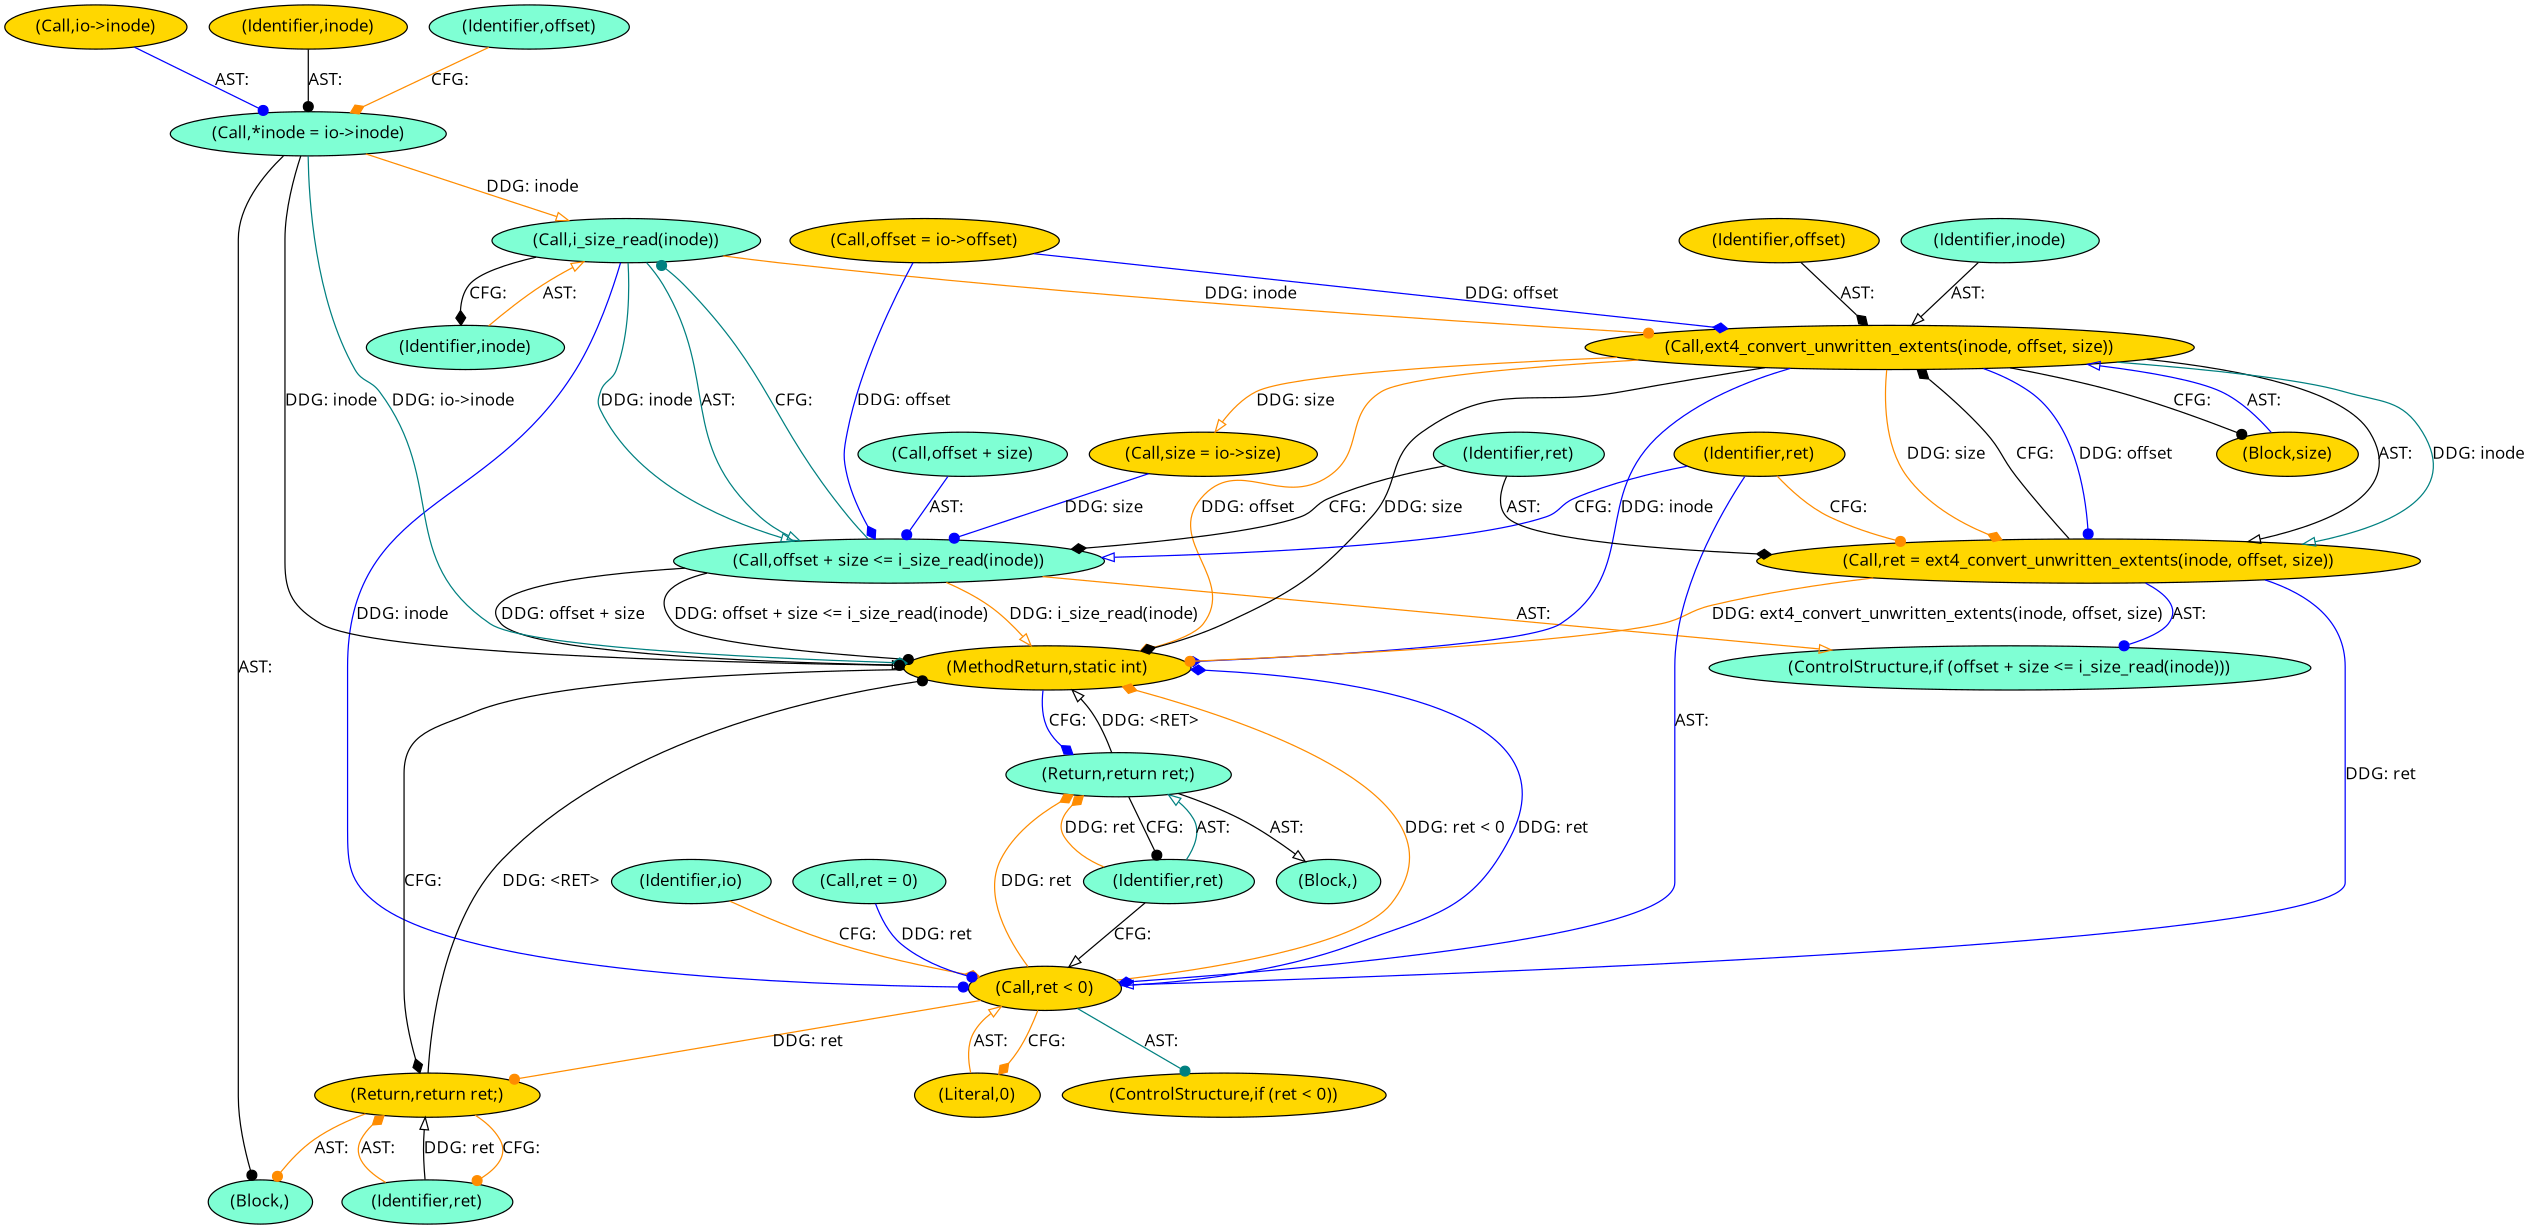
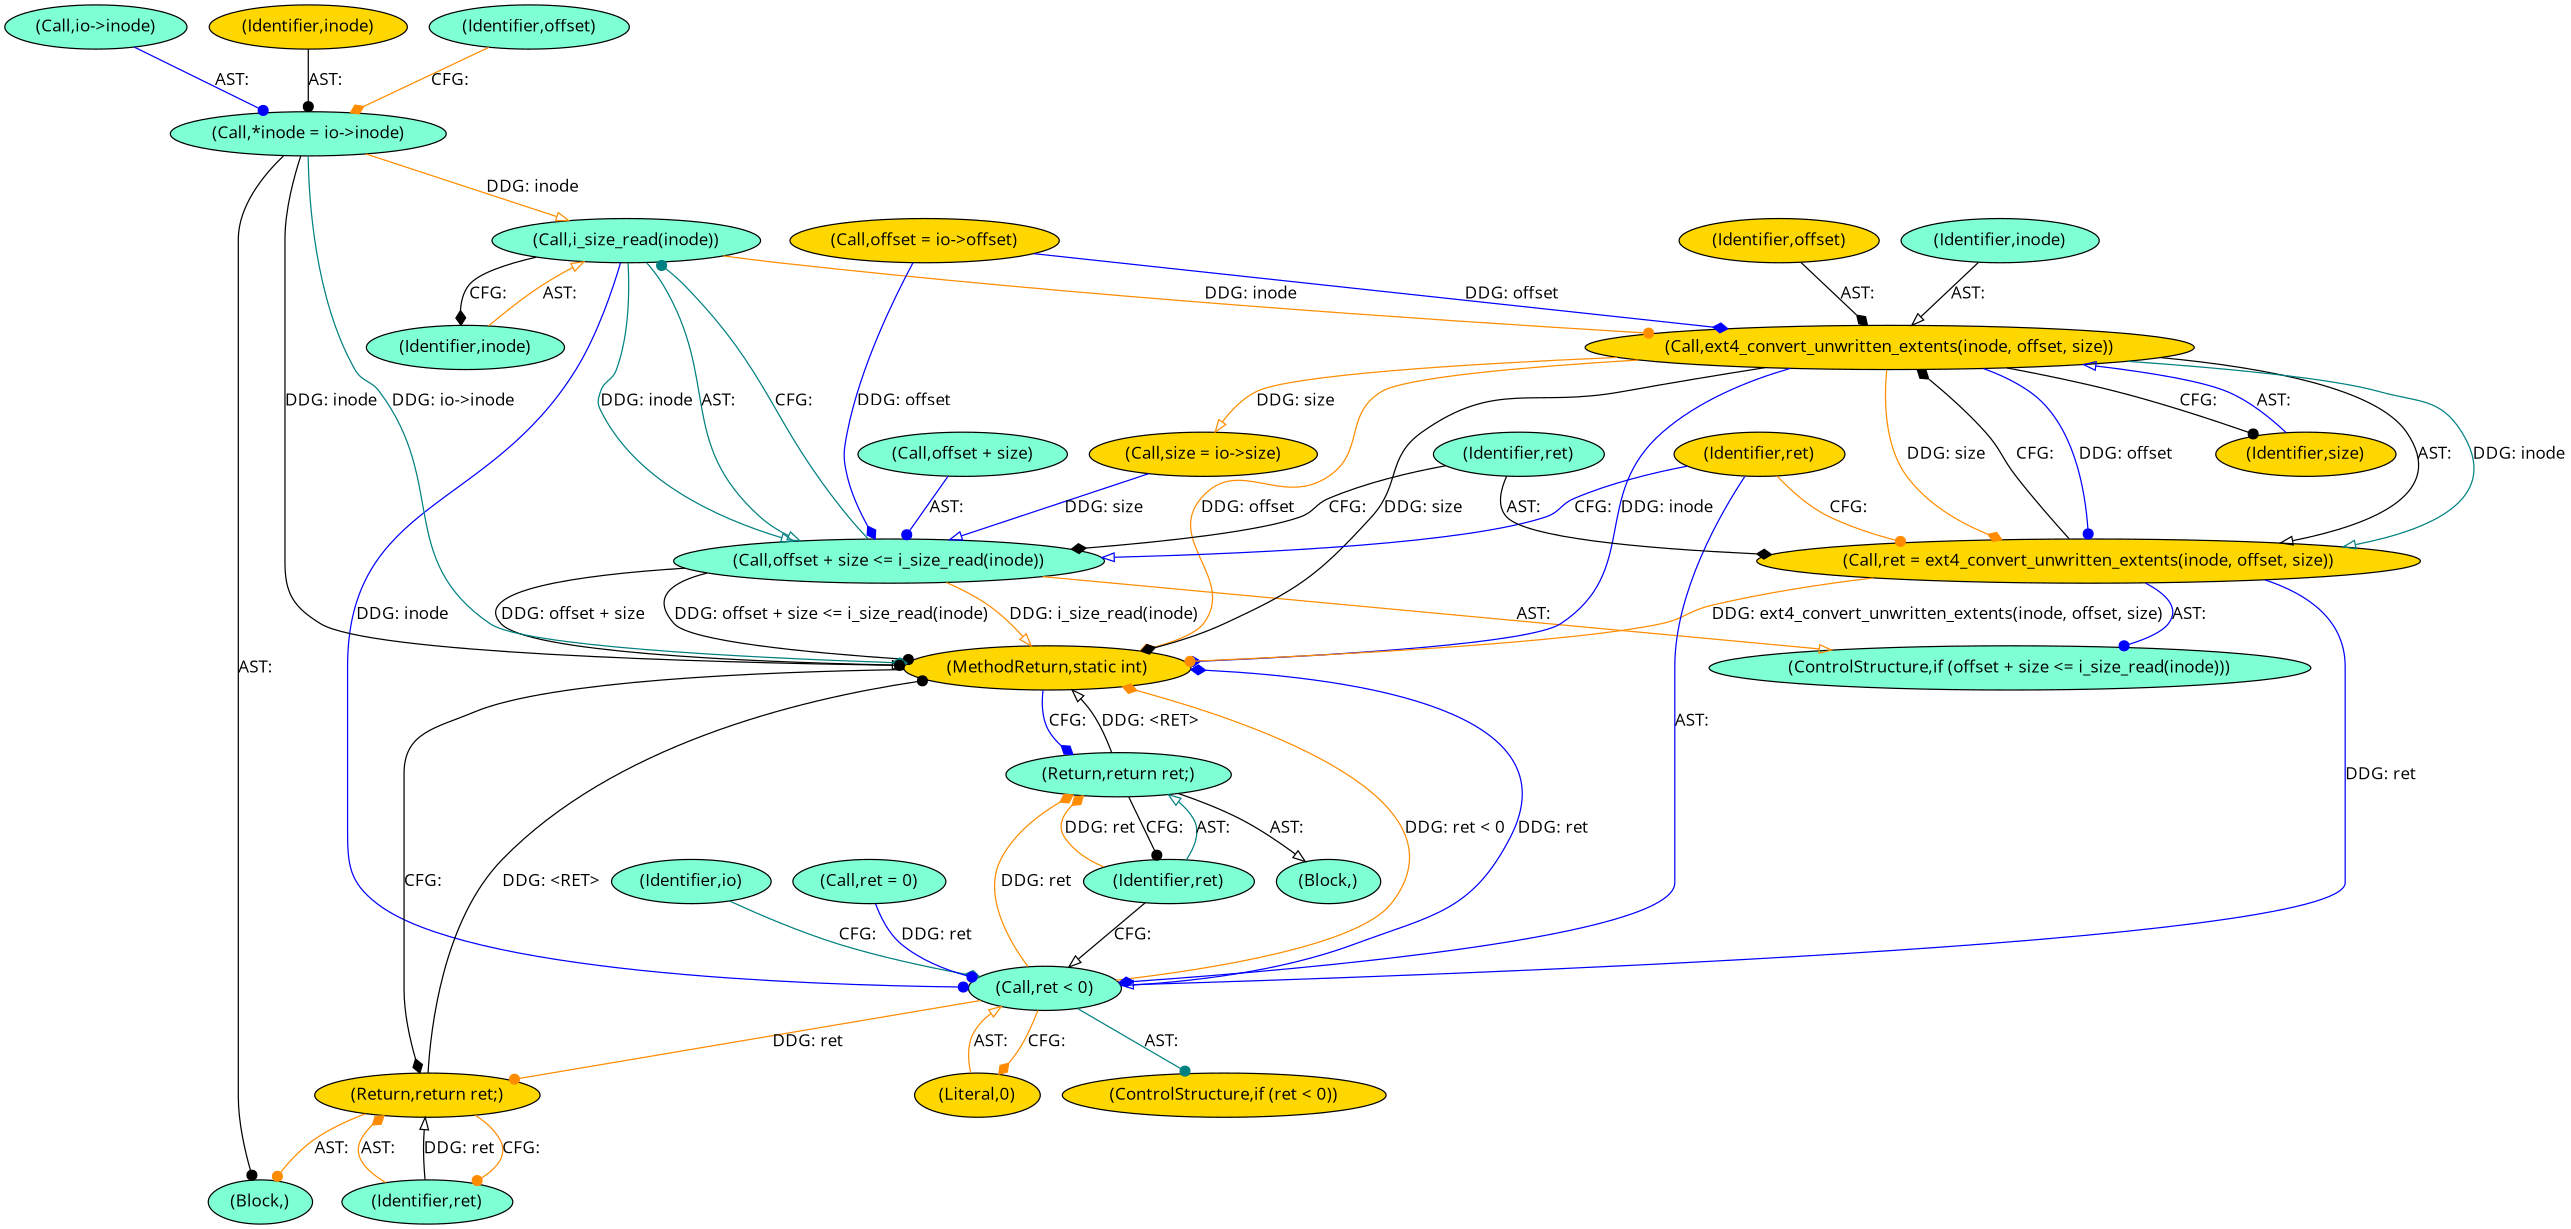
  digraph {
    fontname="Open Sans"
    node [fillcolor=aquamarine fontname="Open Sans" style=filled]
    edge [arrowhead=diamond color=black fontname="Open Sans"]
    n1 [label="(Call,i_size_read(inode))"]
    n2 [label="(Call,offset + size <= i_size_read(inode))"]
    n3 [fillcolor=gold label="(Call,ext4_convert_unwritten_extents(inode, offset, size))"]
    n4 [label="(Identifier,inode)"]
-   n5 [fillcolor=gold label="(Call,ret < 0)"]
+   n5 [label="(Call,ret < 0)"]
    n6 [fillcolor=gold label="(MethodReturn,static int)"]
    n7 [label="(ControlStructure,if (offset + size <= i_size_read(inode)))"]
    n8 [fillcolor=gold label="(Call,ret = ext4_convert_unwritten_extents(inode, offset, size))"]
-   n9 [fillcolor=gold label="(Block,size)"]
+   n9 [fillcolor=gold label="(Identifier,size)"]
    n10 [fillcolor=gold label="(Call,size = io->size)"]
    n11 [label="(Return,return ret;)"]
    n12 [fillcolor=gold label="(Return,return ret;)"]
    n13 [label="(Call,*inode = io->inode)"]
    n14 [label="(Block,)"]
-   n15 [fillcolor=gold label="(Call,io->inode)"]
+   n15 [label="(Call,io->inode)"]
    n16 [fillcolor=gold label="(ControlStructure,if (ret < 0))"]
    n17 [fillcolor=gold label="(Literal,0)"]
    n18 [label="(Block,)"]
    n19 [label="(Identifier,ret)"]
    n20 [label="(Identifier,ret)"]
    n21 [fillcolor=gold label="(Call,offset = io->offset)"]
    n22 [fillcolor=gold label="(Identifier,offset)"]
    n23 [label="(Call,offset + size)"]
    n24 [fillcolor=gold label="(Identifier,inode)"]
    n25 [label="(Identifier,io)"]
    n26 [fillcolor=gold label="(Identifier,ret)"]
    n27 [label="(Identifier,inode)"]
    n28 [label="(Identifier,ret)"]
    n29 [label="(Call,ret = 0)"]
    n30 [label="(Identifier,offset)"]
    n1 -> n2 [arrowhead=onormal color=teal label="AST: "]
    n1 -> n2 [arrowhead=onormal color=teal label="DDG: inode"]
    n1 -> n3 [arrowhead=dot color=darkorange label="DDG: inode"]
    n1 -> n4 [label="CFG: "]
    n1 -> n5 [arrowhead=dot color=blue label="DDG: inode"]
    n2 -> n1 [arrowhead=dot color=teal label="CFG: "]
    n2 -> n6 [arrowhead=onormal label="DDG: offset + size"]
    n2 -> n6 [arrowhead=dot label="DDG: offset + size <= i_size_read(inode)"]
    n2 -> n6 [arrowhead=onormal color=darkorange label="DDG: i_size_read(inode)"]
    n2 -> n7 [arrowhead=onormal color=darkorange label="AST: "]
    n3 -> n6 [color=darkorange label="DDG: offset"]
    n3 -> n6 [label="DDG: size"]
    n3 -> n6 [color=blue label="DDG: inode"]
    n3 -> n8 [arrowhead=onormal label="AST: "]
    n3 -> n8 [arrowhead=onormal color=teal label="DDG: inode"]
    n3 -> n8 [arrowhead=dot color=blue label="DDG: offset"]
    n3 -> n8 [color=darkorange label="DDG: size"]
    n3 -> n9 [arrowhead=dot label="CFG: "]
    n3 -> n10 [arrowhead=onormal color=darkorange label="DDG: size"]
    n4 -> n1 [arrowhead=onormal color=darkorange label="AST: "]
    n5 -> n6 [color=darkorange label="DDG: ret < 0"]
    n5 -> n6 [color=blue label="DDG: ret"]
    n5 -> n11 [color=darkorange label="DDG: ret"]
    n5 -> n12 [arrowhead=dot color=darkorange label="DDG: ret"]
    n5 -> n16 [arrowhead=dot color=teal label="AST: "]
    n5 -> n17 [color=darkorange label="CFG: "]
    n6 -> n11 [color=blue label="CFG: "]
    n6 -> n12 [label="CFG: "]
    n8 -> n3 [label="CFG: "]
    n8 -> n5 [arrowhead=onormal color=blue label="DDG: ret"]
    n8 -> n6 [arrowhead=dot color=darkorange label="DDG: ext4_convert_unwritten_extents(inode, offset, size)"]
    n8 -> n7 [arrowhead=dot color=blue label="AST: "]
    n9 -> n3 [arrowhead=onormal color=blue label="AST: "]
-   n10 -> n2 [arrowhead=dot color=blue label="DDG: size"]
+   n10 -> n2 [arrowhead=onormal color=blue label="DDG: size"]
    n11 -> n6 [arrowhead=onormal label="DDG: <RET>"]
    n11 -> n18 [arrowhead=onormal label="AST: "]
    n11 -> n19 [arrowhead=dot label="CFG: "]
    n12 -> n6 [arrowhead=dot label="DDG: <RET>"]
    n12 -> n14 [arrowhead=dot color=darkorange label="AST: "]
    n12 -> n20 [arrowhead=dot color=darkorange label="CFG: "]
    n13 -> n1 [arrowhead=onormal color=darkorange label="DDG: inode"]
    n13 -> n6 [color=teal label="DDG: io->inode"]
    n13 -> n6 [arrowhead=dot label="DDG: inode"]
    n13 -> n14 [arrowhead=dot label="AST: "]
    n15 -> n13 [arrowhead=dot color=blue label="AST: "]
    n17 -> n5 [arrowhead=onormal color=darkorange label="AST: "]
    n19 -> n5 [arrowhead=onormal label="CFG: "]
    n19 -> n11 [arrowhead=onormal color=teal label="AST: "]
    n19 -> n11 [color=darkorange label="DDG: ret"]
    n20 -> n12 [color=darkorange label="AST: "]
    n20 -> n12 [arrowhead=onormal label="DDG: ret"]
    n21 -> n2 [color=blue label="DDG: offset"]
    n21 -> n3 [color=blue label="DDG: offset"]
    n22 -> n3 [label="AST: "]
    n23 -> n2 [arrowhead=dot color=blue label="AST: "]
    n24 -> n13 [arrowhead=dot label="AST: "]
-   n25 -> n5 [color=darkorange label="CFG: "]
+   n25 -> n5 [color=teal label="CFG: "]
    n26 -> n2 [arrowhead=onormal color=blue label="CFG: "]
    n26 -> n5 [color=blue label="AST: "]
    n26 -> n8 [arrowhead=dot color=darkorange label="CFG: "]
    n27 -> n3 [arrowhead=onormal label="AST: "]
    n28 -> n2 [label="CFG: "]
    n28 -> n8 [label="AST: "]
    n29 -> n5 [arrowhead=dot color=blue label="DDG: ret"]
    n30 -> n13 [color=darkorange label="CFG: "]
  }
